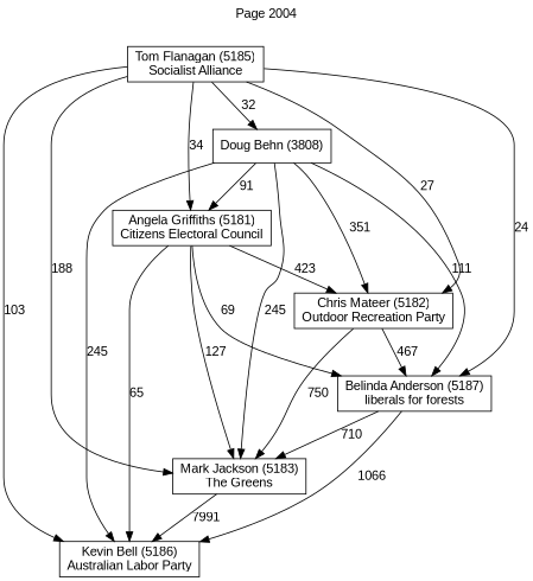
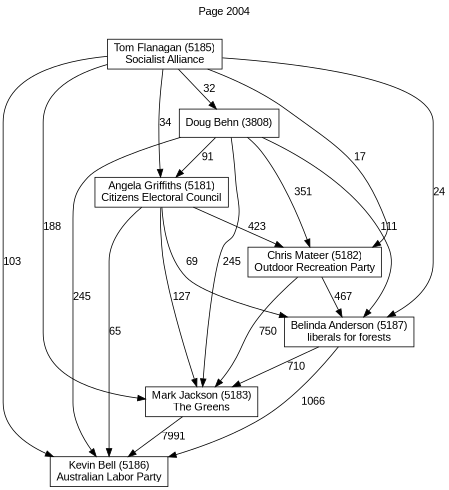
  digraph {
    fontname="Liberation Sans"
    label="Page 2004"
    labelloc=t
    mclimit=10
    node [fontname="Liberation Sans" shape=box]
    edge [fontname="Liberation Sans"]
    n1 [label="Kevin Bell (5186)\nAustralian Labor Party"]
    n2 [label="Mark Jackson (5183)\nThe Greens"]
    n3 [label="Belinda Anderson (5187)\nliberals for forests"]
    n4 [label="Chris Mateer (5182)\nOutdoor Recreation Party"]
    n5 [label="Doug Behn (3808)\n"]
    n6 [label="Angela Griffiths (5181)\nCitizens Electoral Council"]
    n7 [label="Tom Flanagan (5185)\nSocialist Alliance"]
    n2 -> n1 [label=7991]
    n3 -> n1 [label=1066]
    n3 -> n2 [label=710]
    n4 -> n2 [label=750]
    n4 -> n3 [label=467]
    n5 -> n1 [label=245]
    n5 -> n2 [label=245]
    n5 -> n3 [label=111]
    n5 -> n4 [label=351]
    n5 -> n6 [label=91]
    n6 -> n1 [label=65]
    n6 -> n2 [label=127]
    n6 -> n3 [label=69]
    n6 -> n4 [label=423]
    n7 -> n1 [label=103]
    n7 -> n2 [label=188]
    n7 -> n3 [label=24]
-   n7 -> n4 [label=27]
+   n7 -> n4 [label=17]
    n7 -> n5 [label=32]
    n7 -> n6 [label=34]
  }
